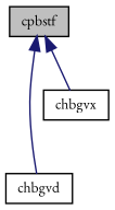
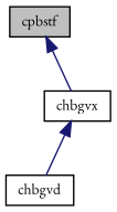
  digraph {
    fontname="EB Garamond"
    rankdir=TB
    node [color=black fillcolor=white fontname="EB Garamond" fontsize=10 shape=record style=filled]
    edge [color=midnightblue dir=back fontname="EB Garamond" fontsize=10 labelfontname=Helvetica labelfontsize=10 style=solid]
    n1 [fillcolor=grey75 fontcolor=black height=0.2 label=cpbstf width=0.4]
    n2 [height=0.2 label=chbgvd width=0.4]
    n3 [height=0.2 label=chbgvx width=0.4]
-   n1 -> n2
+   n3 -> n2
    n1 -> n3
  }
